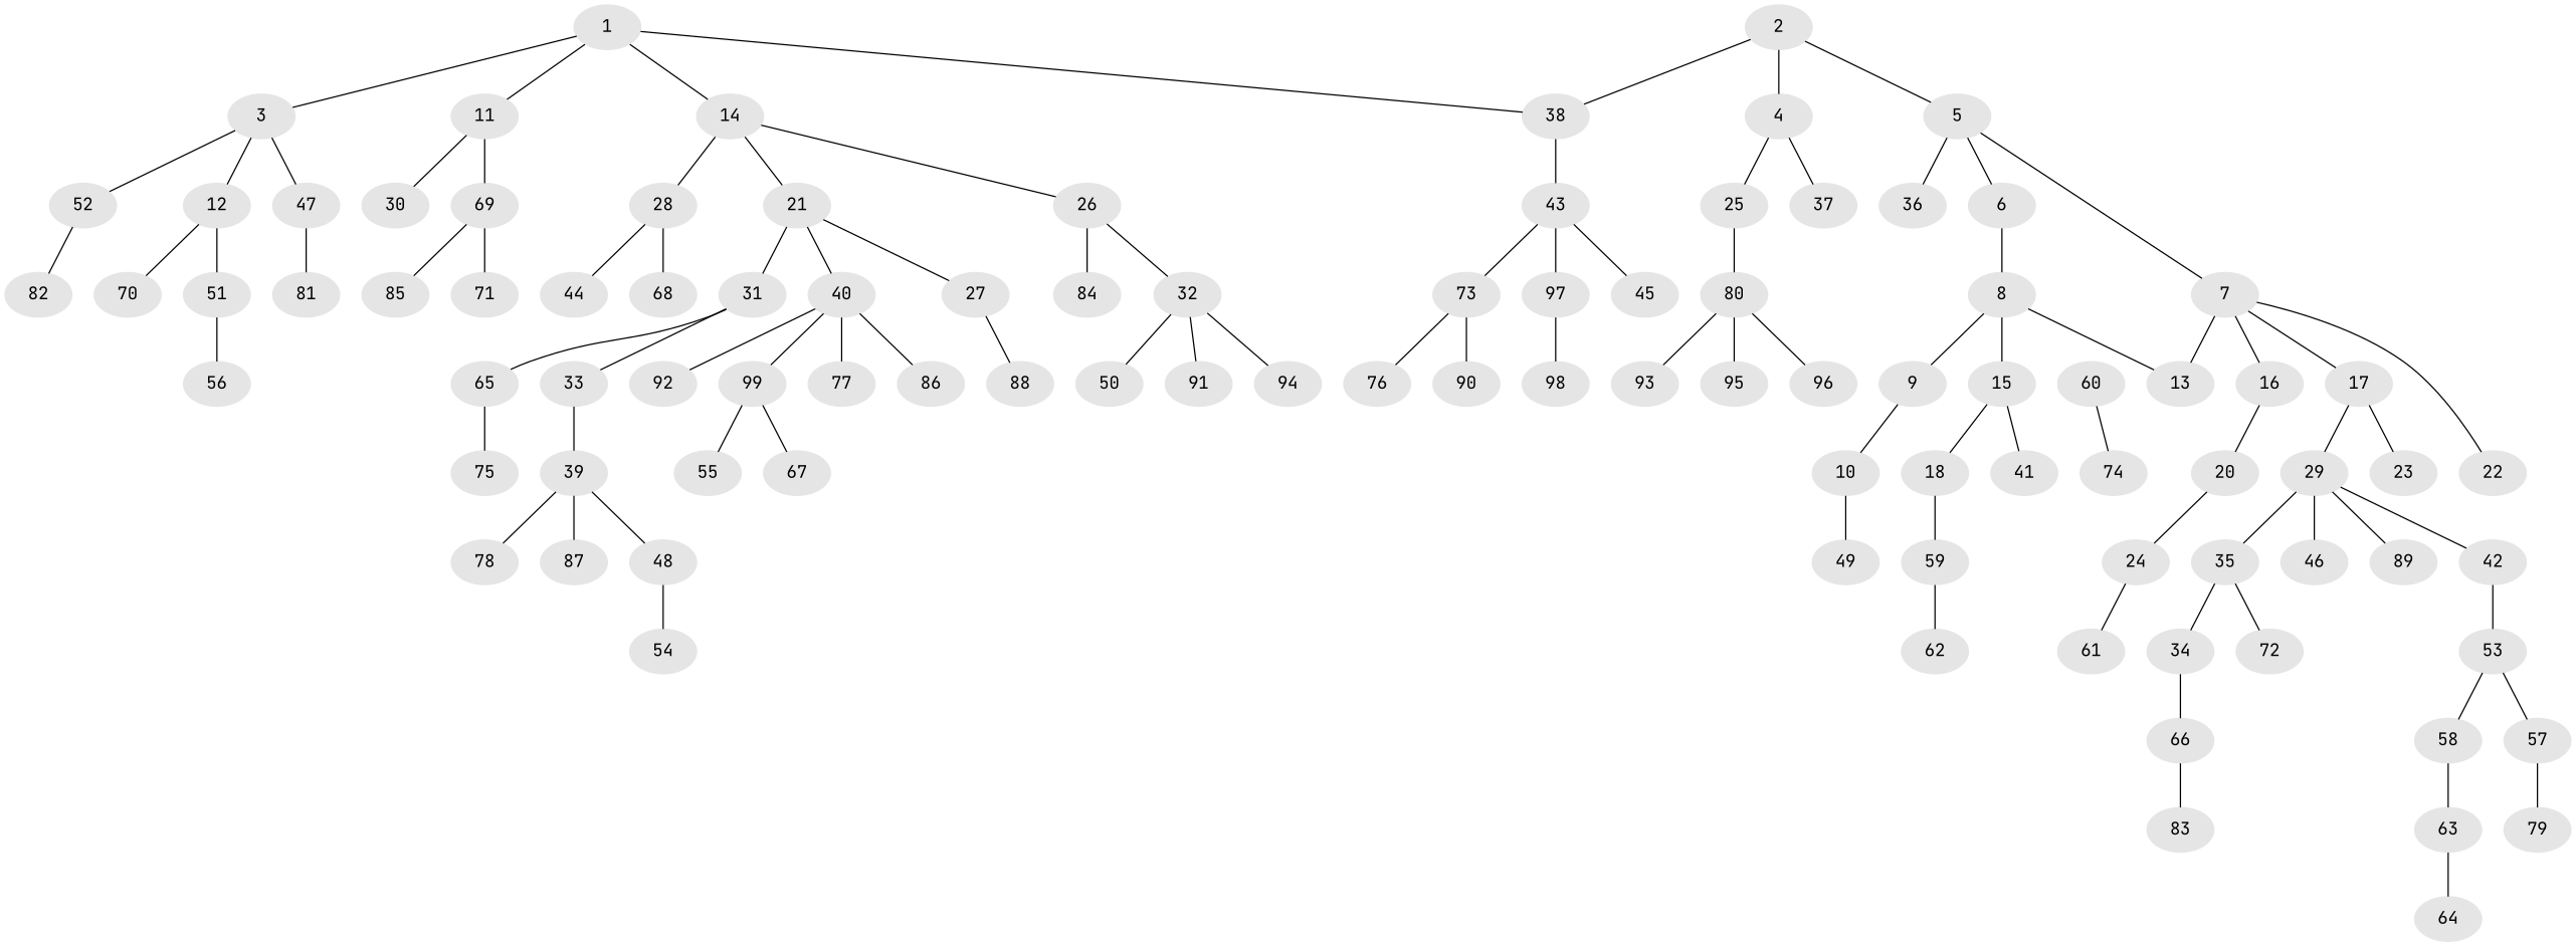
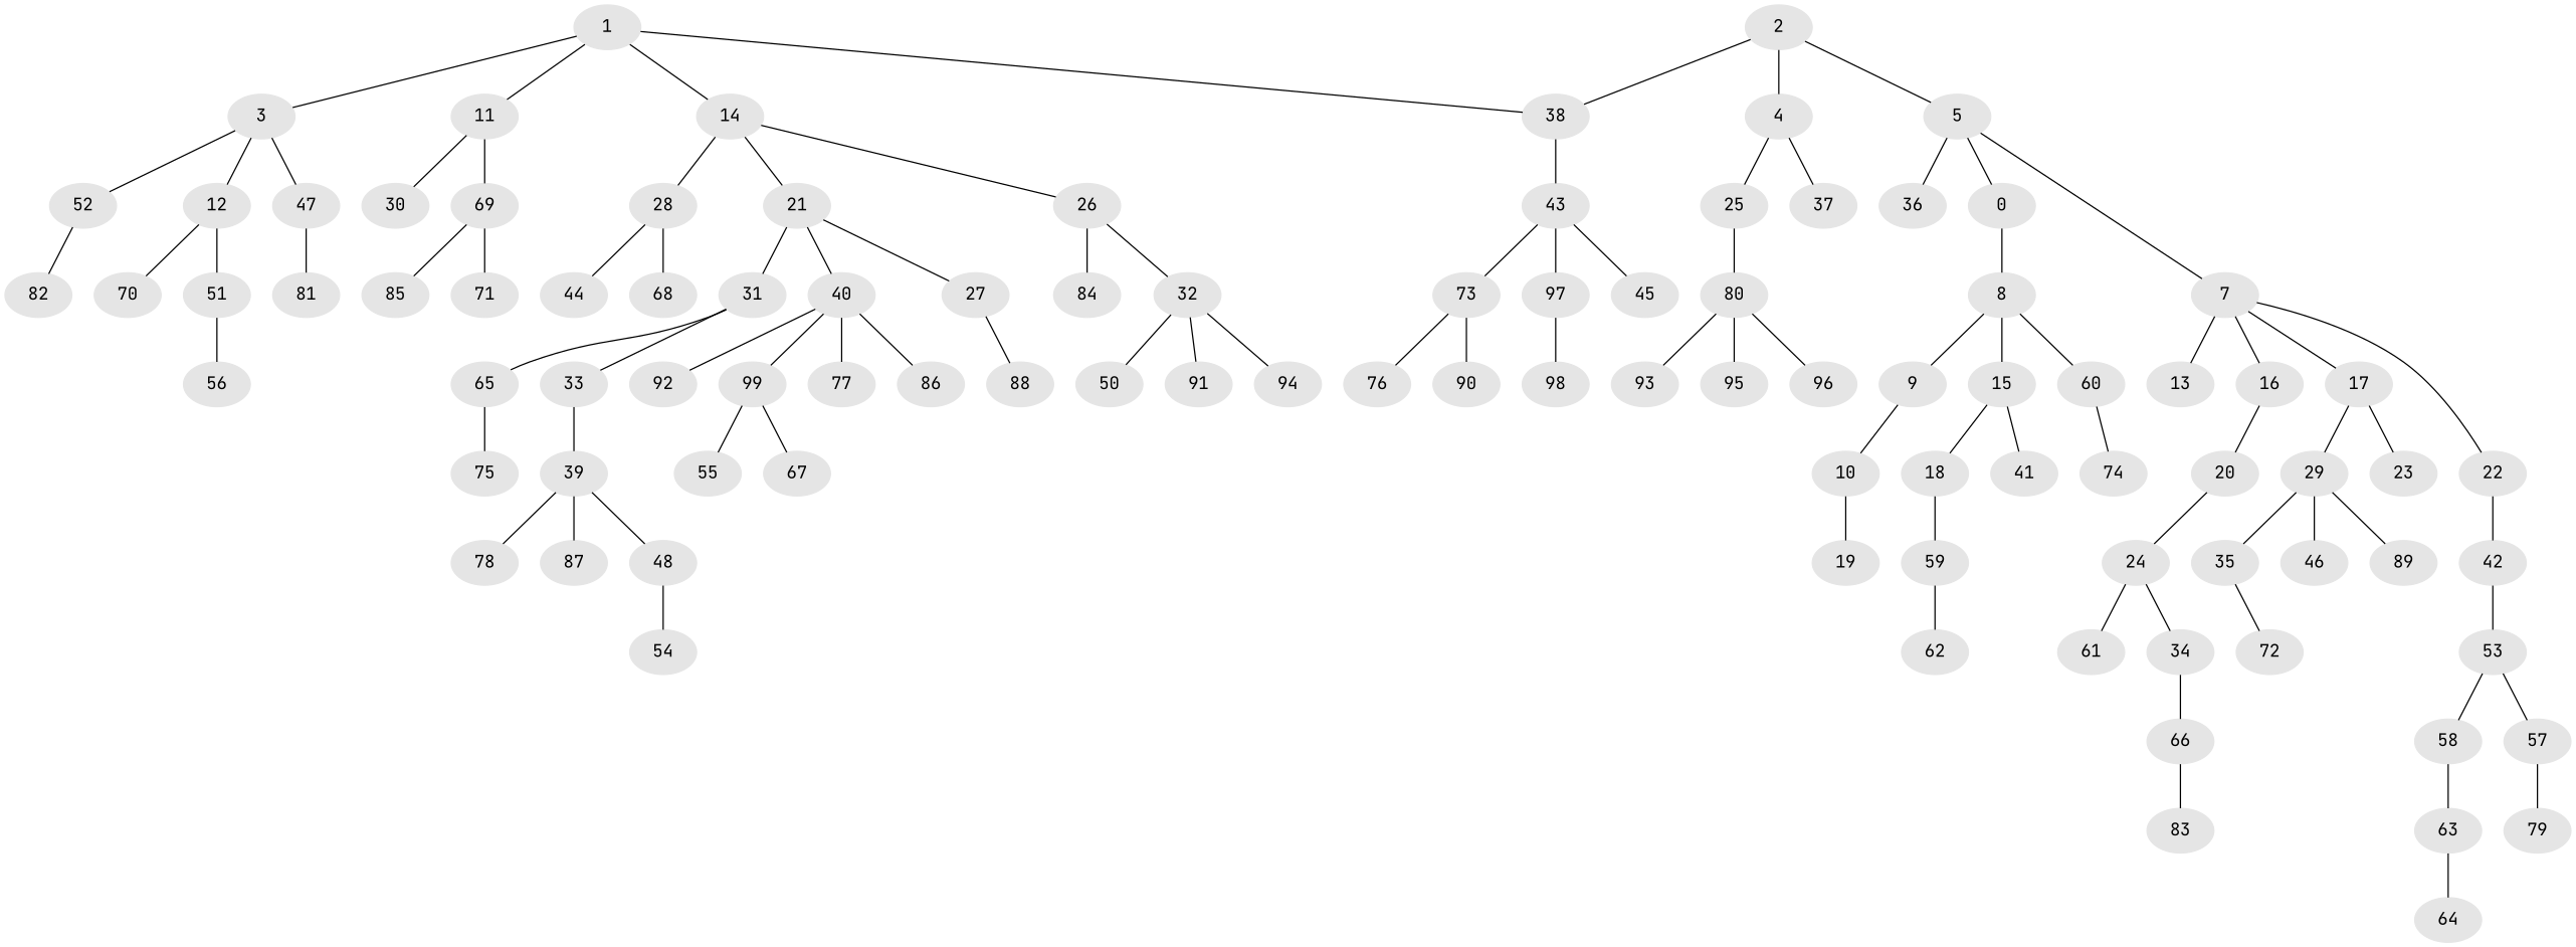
  graph {
    fontname="JetBrains Mono"
    node [color=gray90 fontname="JetBrains Mono" style=filled]
    edge [fontname="JetBrains Mono" weight=1.0]
    1
    3
    11
    14
    38
    2
    4
    5
    12
    47
    52
    30
    69
    21
    26
    28
    25
    37
-   6
+   6 [label=0]
    7
    36
    43
    51
    70
    81
    82
    80
    8
    13
    16
    17
    22
    9
    15
    60
    20
    23
    29
    42
    10
    18
    41
    74
-   19 [label=49]
+   19
    71
    85
    56
    27
    31
    40
    32
    84
    44
    68
    59
    24
    35
    46
    89
    62
    34
    61
    88
    33
    65
    n66 [label=99]
    77
    86
    92
    53
    66
    93
    95
    96
    50
    91
    94
    72
    39
    75
    48
    78
    87
    83
    45
    73
    97
    54
    55
    67
    57
    58
    76
    90
    98
    79
    63
    64
    1 -- 3
    1 -- 11
    1 -- 14
    1 -- 38
    3 -- 12
    3 -- 47
    3 -- 52
    11 -- 30
    11 -- 69
    14 -- 21
    14 -- 26
    14 -- 28
    38 -- 43
    2 -- 38
    2 -- 4
    2 -- 5
    4 -- 25
    4 -- 37
    5 -- 6
    5 -- 7
    5 -- 36
    12 -- 51
    12 -- 70
    47 -- 81
    52 -- 82
    69 -- 71
    69 -- 85
    21 -- 27
    21 -- 31
    21 -- 40
    26 -- 32
    26 -- 84
    28 -- 44
    28 -- 68
    25 -- 80
    6 -- 8
    7 -- 13 [weight=2.0]
    7 -- 16
    7 -- 17
    7 -- 22
    43 -- 45
    43 -- 73
    43 -- 97
    51 -- 56
    80 -- 93
    80 -- 95
    80 -- 96
    8 -- 9
    8 -- 15
-   8 -- 13
+   8 -- 60
    16 -- 20
    17 -- 23
    17 -- 29
-   29 -- 42
+   22 -- 42
    9 -- 10
    15 -- 18
    15 -- 41
    60 -- 74
    20 -- 24
    29 -- 35
    29 -- 46
    29 -- 89
    42 -- 53
    10 -- 19
    18 -- 59
    27 -- 88
    31 -- 33
    31 -- 65
    40 -- n66
    40 -- 77
    40 -- 86
    40 -- 92
    32 -- 50
    32 -- 91
    32 -- 94
    59 -- 62
-   35 -- 34
+   24 -- 34
    24 -- 61
    35 -- 72
    34 -- 66
    33 -- 39
    65 -- 75
    n66 -- 55
    n66 -- 67
    53 -- 57
    53 -- 58
    66 -- 83
    39 -- 48
    39 -- 78
    39 -- 87
    48 -- 54
    73 -- 76
    73 -- 90
    97 -- 98
    57 -- 79
    58 -- 63
    63 -- 64
  }
